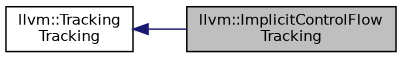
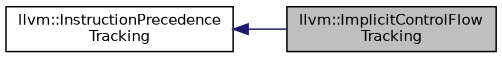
  digraph {
    rankdir=LR
    node [color=black fontname=Helvetica fontsize=10 shape=record]
    n1 [fillcolor=grey75 fontcolor=black height=0.2 label="llvm::ImplicitControlFlow\lTracking" style=filled width=0.4]
-   n2 [height=0.2 label="llvm::Tracking\lTracking" width=0.4]
+   n2 [height=0.2 label="llvm::InstructionPrecedence\lTracking" width=0.4]
    n2 -> n1 [color=midnightblue dir=back fontname=Helvetica fontsize=10 labelfontname=Helvetica labelfontsize=10 style=solid]
  }
